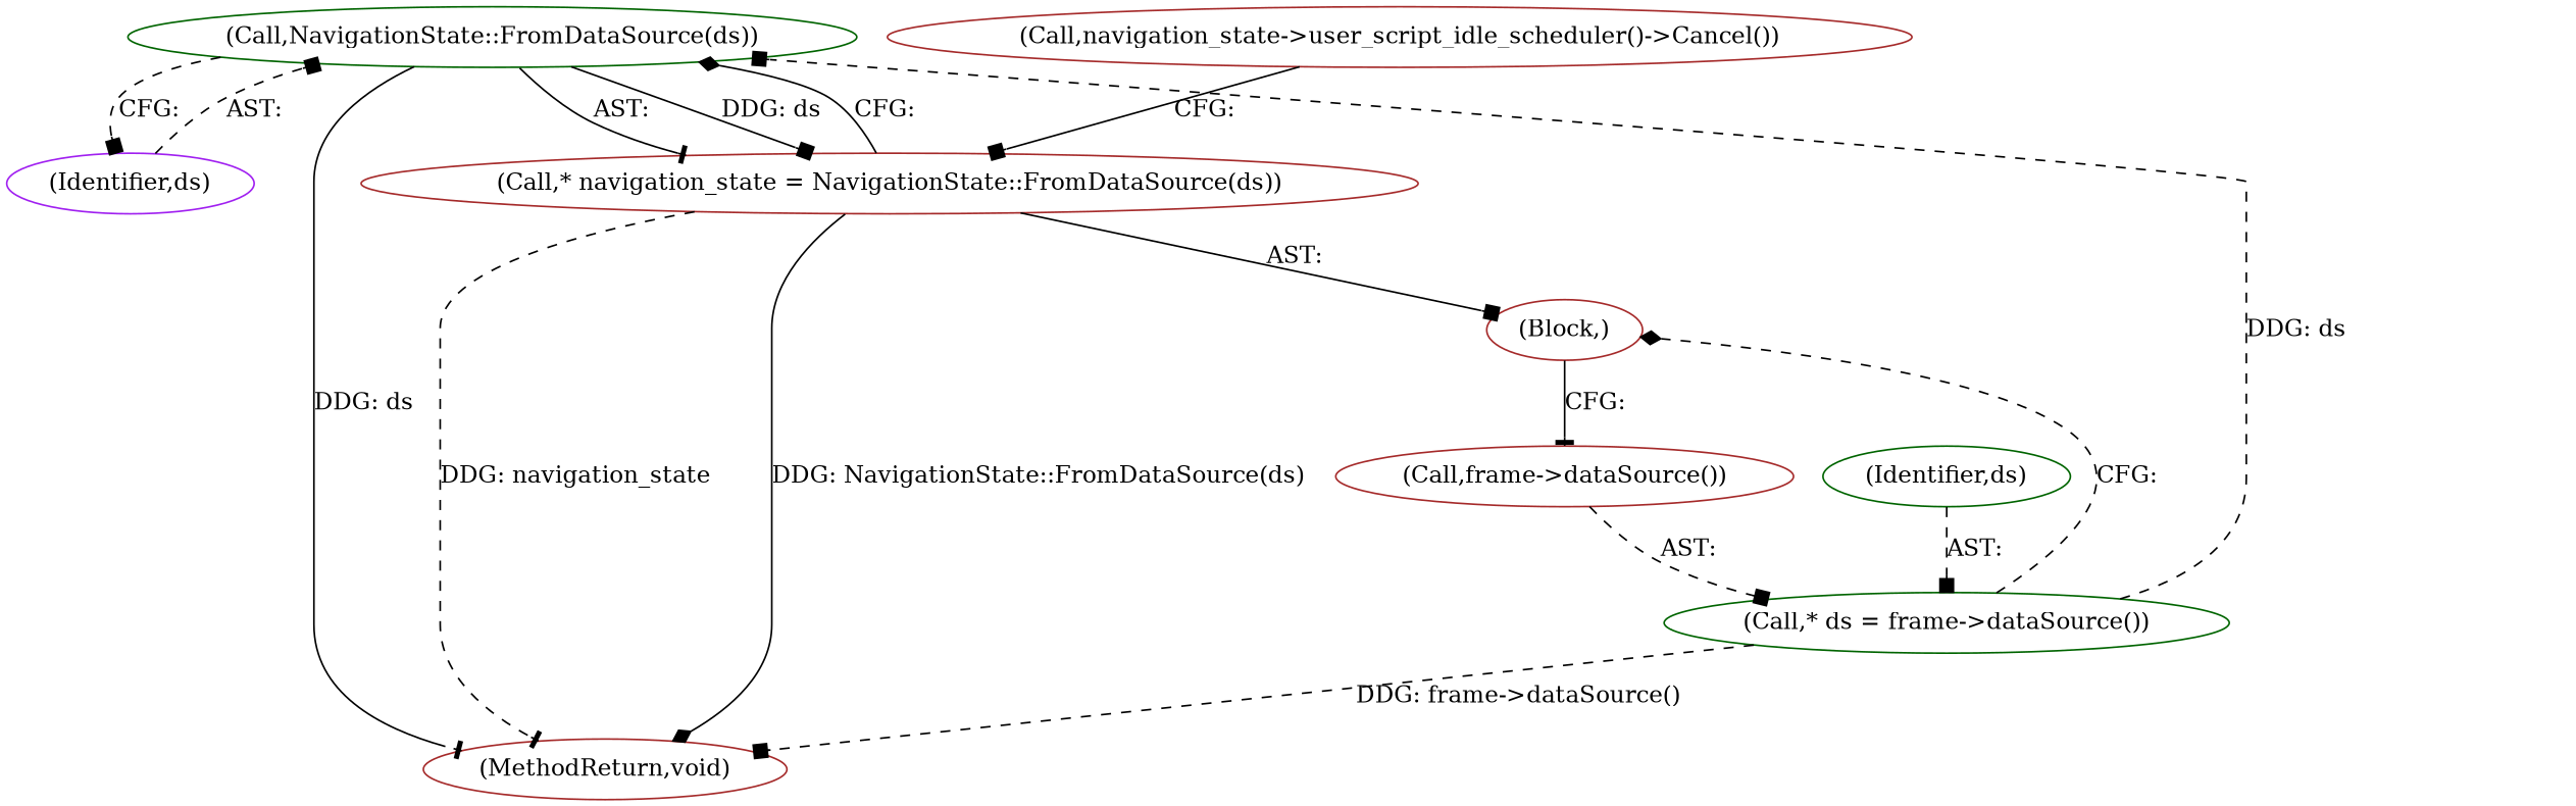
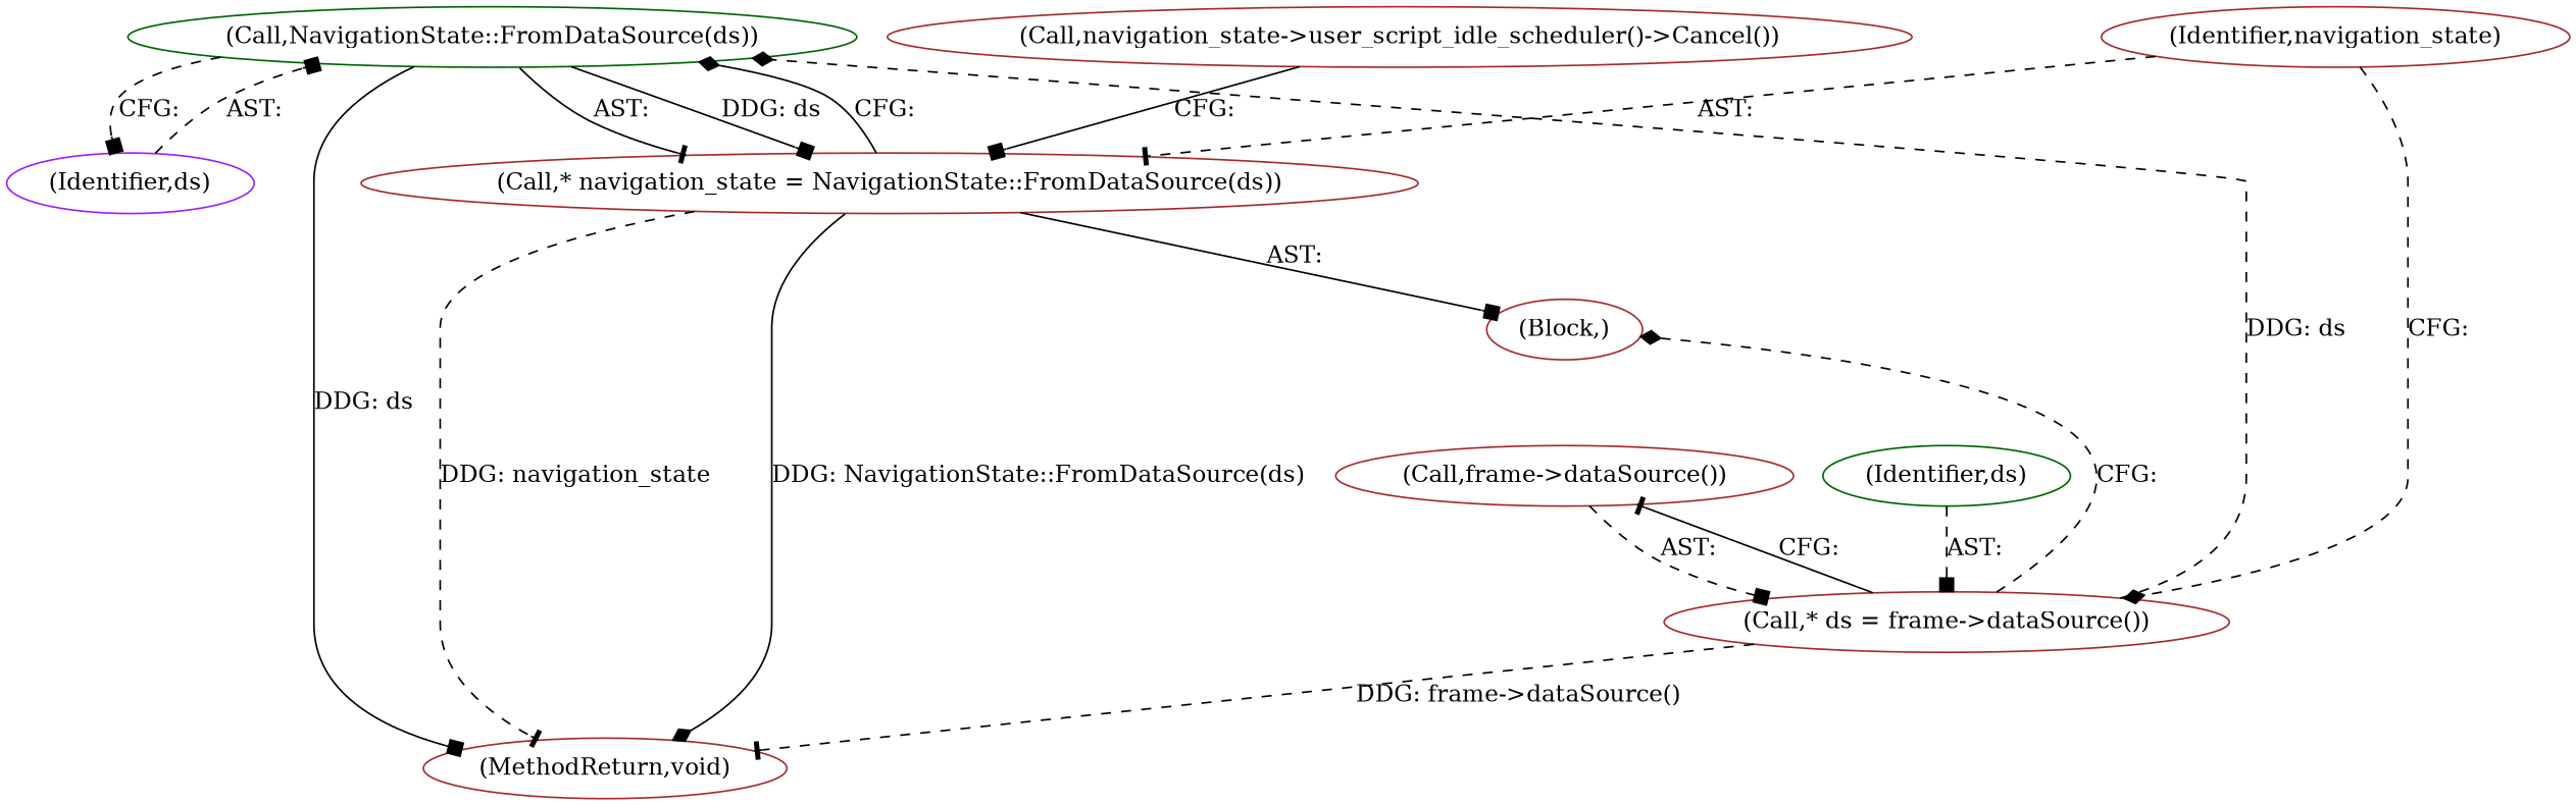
  digraph {
    node [color=brown]
    edge [arrowhead=box style=dashed]
    n1 [color=darkgreen label="(Call,NavigationState::FromDataSource(ds))"]
    n2 [label="(Call,* navigation_state = NavigationState::FromDataSource(ds))"]
    n3 [color=purple label="(Identifier,ds)"]
    n4 [label="(MethodReturn,void)"]
    n5 [label="(Block,)"]
-   n6 [color=darkgreen label="(Call,* ds = frame->dataSource())"]
+   n6 [label="(Call,* ds = frame->dataSource())"]
    n7 [label="(Call,frame->dataSource())"]
+   n8 [label="(Identifier,navigation_state)"]
    n9 [color=darkgreen label="(Identifier,ds)"]
    n10 [label="(Call,navigation_state->user_script_idle_scheduler()->Cancel())"]
    n1 -> n2 [arrowhead=tee label="AST: " style=solid]
    n1 -> n2 [label="DDG: ds" style=solid]
    n1 -> n3 [label="CFG: "]
-   n1 -> n4 [arrowhead=tee label="DDG: ds" style=solid]
+   n1 -> n4 [label="DDG: ds" style=solid]
    n2 -> n1 [arrowhead=diamond label="CFG: " style=solid]
    n2 -> n4 [arrowhead=tee label="DDG: navigation_state"]
    n2 -> n4 [arrowhead=diamond label="DDG: NavigationState::FromDataSource(ds)" style=solid]
    n2 -> n5 [label="AST: " style=solid]
    n3 -> n1 [label="AST: "]
-   n6 -> n1 [label="DDG: ds"]
-   n6 -> n4 [label="DDG: frame->dataSource()"]
+   n6 -> n1 [arrowhead=diamond label="DDG: ds"]
+   n6 -> n4 [arrowhead=tee label="DDG: frame->dataSource()"]
    n6 -> n5 [arrowhead=diamond label="CFG: "]
-   n5 -> n7 [arrowhead=tee label="CFG: " style=solid]
+   n6 -> n7 [arrowhead=tee label="CFG: " style=solid]
    n7 -> n6 [label="AST: "]
+   n8 -> n2 [arrowhead=tee label="AST: "]
+   n8 -> n6 [arrowhead=diamond label="CFG: "]
    n9 -> n6 [label="AST: "]
    n10 -> n2 [label="CFG: " style=solid]
  }
